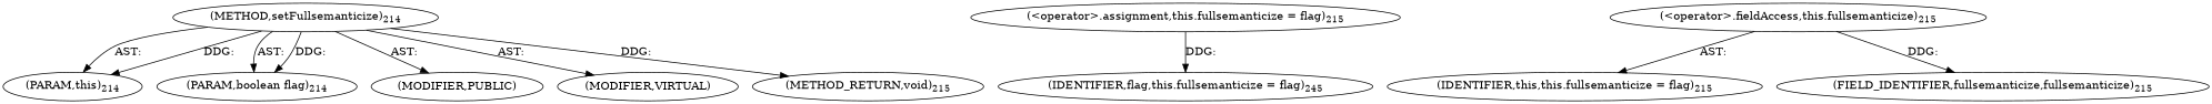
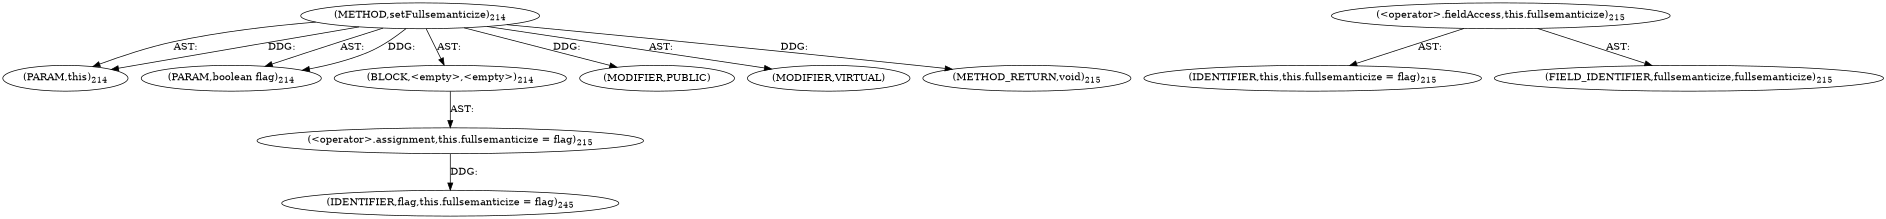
  digraph {
    n1 [label=<(METHOD,setFullsemanticize)<SUB>214</SUB>>]
    n2 [label=<(PARAM,this)<SUB>214</SUB>>]
    n3 [label=<(PARAM,boolean flag)<SUB>214</SUB>>]
+   n4 [label=<(BLOCK,&lt;empty&gt;,&lt;empty&gt;)<SUB>214</SUB>>]
    n5 [label=<(MODIFIER,PUBLIC)>]
    n6 [label=<(MODIFIER,VIRTUAL)>]
    n7 [label=<(METHOD_RETURN,void)<SUB>215</SUB>>]
    n8 [label=<(&lt;operator&gt;.assignment,this.fullsemanticize = flag)<SUB>215</SUB>>]
    n9 [label=<(IDENTIFIER,flag,this.fullsemanticize = flag)<SUB>245</SUB>>]
    n10 [label=<(&lt;operator&gt;.fieldAccess,this.fullsemanticize)<SUB>215</SUB>>]
    n11 [label=<(IDENTIFIER,this,this.fullsemanticize = flag)<SUB>215</SUB>>]
    n12 [label=<(FIELD_IDENTIFIER,fullsemanticize,fullsemanticize)<SUB>215</SUB>>]
    n1 -> n2 [label="AST: "]
    n1 -> n2 [label="DDG: "]
    n1 -> n3 [label="AST: "]
    n1 -> n3 [label="DDG: "]
-   n1 -> n5 [label="AST: "]
+   n1 -> n4 [label="AST: "]
+   n1 -> n5 [label="DDG: "]
    n1 -> n6 [label="AST: "]
    n1 -> n7 [label="DDG: "]
+   n4 -> n8 [label="AST: "]
    n8 -> n9 [label="DDG: "]
    n10 -> n11 [label="AST: "]
-   n10 -> n12 [label="DDG: "]
+   n10 -> n12 [label="AST: "]
  }
